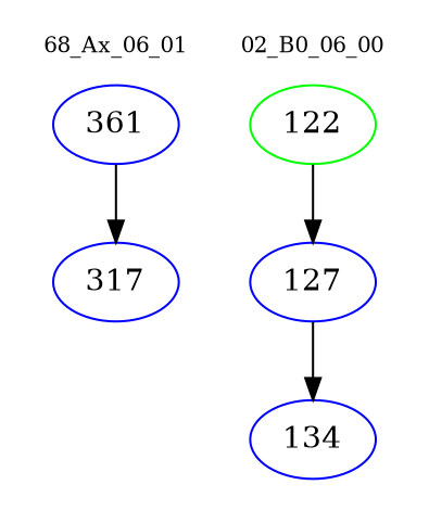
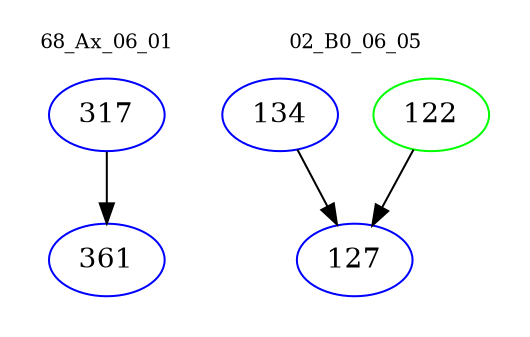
  digraph {
    node [color=blue]
    edge [color=black]
    n1 [label=317]
    n2 [label=361]
    n3 [color=green label=122]
    n4 [label=127]
    n5 [label=134]
    subgraph cluster_1 {
      color=white
      fontsize=10
      label="68_Ax_06_01"
      n1
      n2
    }
    subgraph cluster_2 {
      color=white
      fontsize=10
-     label="02_B0_06_00"
+     label="02_B0_06_05"
      n3
      n4
      n5
    }
-   n2 -> n1
+   n1 -> n2
    n3 -> n4
-   n4 -> n5
+   n5 -> n4
  }
